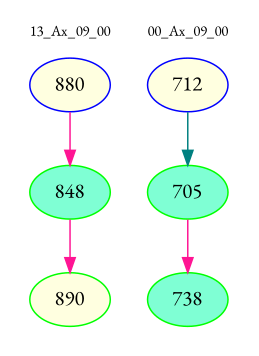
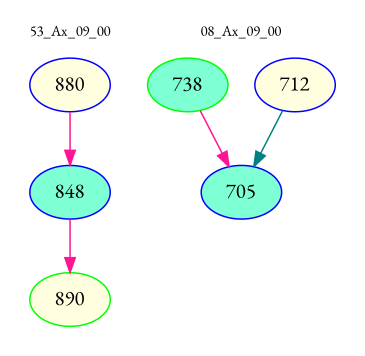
  digraph {
    fontname="EB Garamond"
    node [color=green fillcolor=lightyellow fontname="EB Garamond" style=filled]
    edge [color=deeppink fontname="EB Garamond"]
    n1 [color=blue label=880]
-   n2 [fillcolor=aquamarine label=848]
+   n2 [color=blue fillcolor=aquamarine label=848]
    n3 [label=890]
    n4 [color=blue label=712]
-   n5 [fillcolor=aquamarine label=705]
+   n5 [color=blue fillcolor=aquamarine label=705]
    n6 [fillcolor=aquamarine label=738]
    subgraph cluster_1 {
      color=white
      fontsize=10
-     label="13_Ax_09_00"
+     label="53_Ax_09_00"
      n1
      n2
      n3
    }
    subgraph cluster_2 {
      color=white
      fontsize=10
-     label="00_Ax_09_00"
+     label="08_Ax_09_00"
      n4
      n5
      n6
    }
    n1 -> n2
    n2 -> n3
    n4 -> n5 [color=teal]
-   n5 -> n6
+   n6 -> n5
  }
